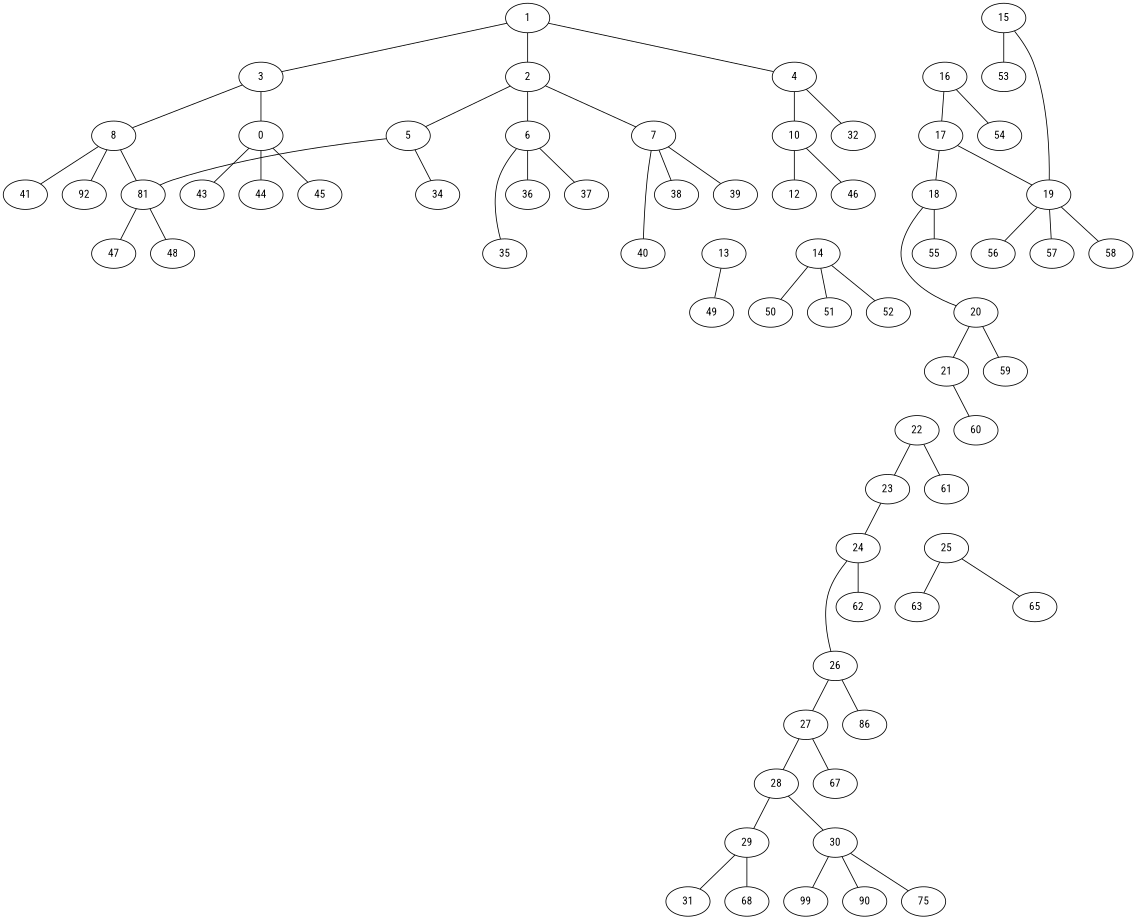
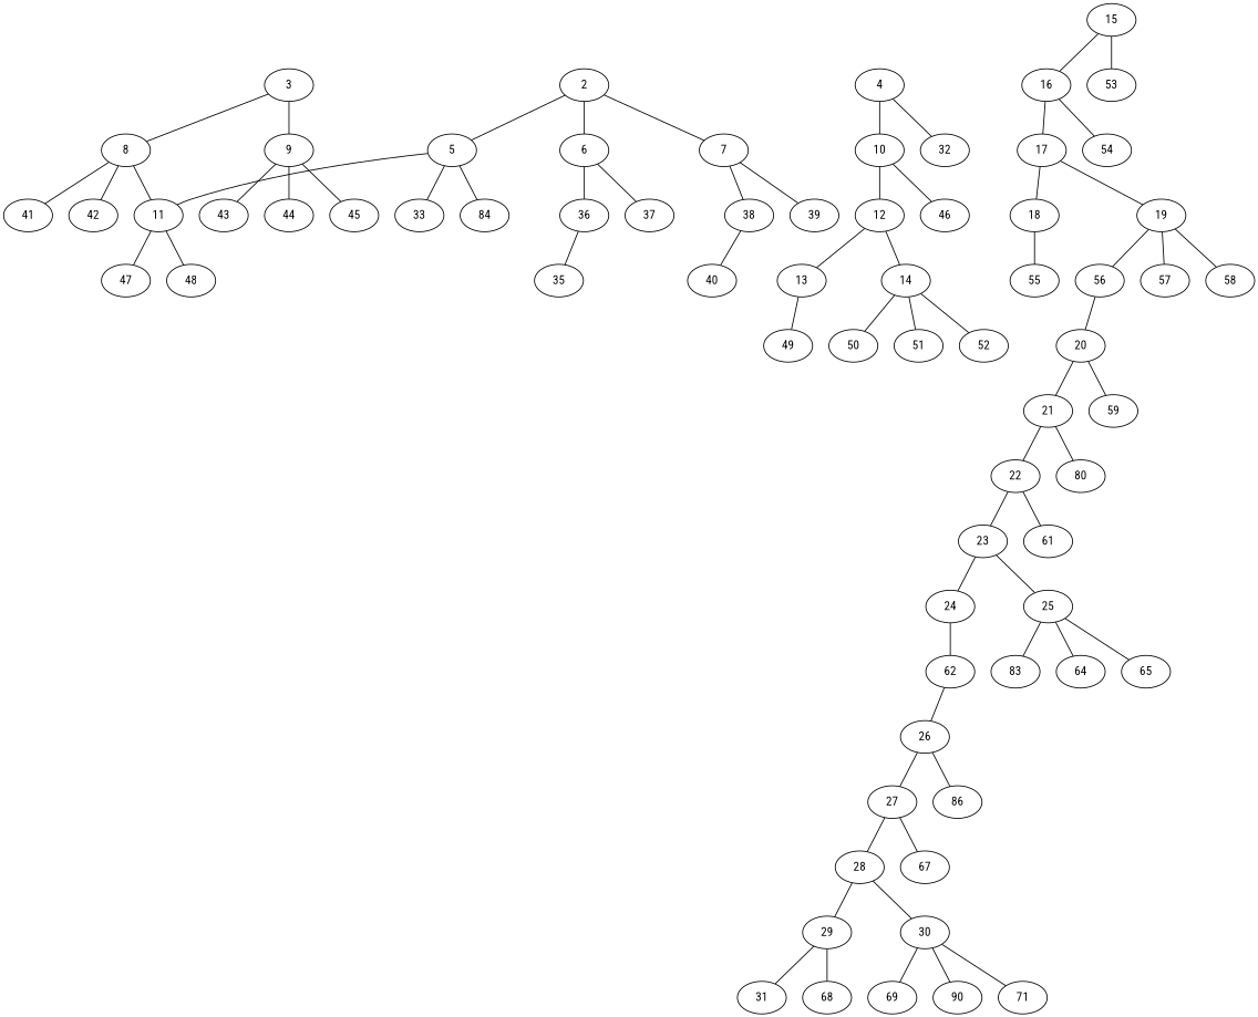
  graph {
    fontname="Roboto Condensed"
    node [chem=H fontname="Roboto Condensed"]
    edge [fontname="Roboto Condensed" valence=1]
-   1 [chem=C]
    2 [chem=C]
    3 [chem=C]
    4 [chem=C]
    5 [chem=C]
    6 [chem=C]
    7 [chem=C]
    8 [chem=C]
-   9 [chem=C label=0]
+   9 [chem=C]
    10 [chem=C]
    32
-   11 [chem=C label=81]
-   34
+   11 [chem=C]
+   33
+   34 [label=84]
    35
    36
    37
    38
    39
    40
    41
-   42 [label=92]
+   42
    43
    44
    45
    12 [chem=C]
    46
    47
    48
    13 [chem=C]
    14 [chem=C]
    49
    50
    51
    52
    15 [chem=C]
    16 [chem=C]
    53
    17 [chem=C]
    54
    18 [chem=C]
    19 [chem=C]
    20 [chem=C]
    55
    56
    57
    58
    21 [chem=C]
    59
    22 [chem=C]
-   60
+   60 [label=80]
    23 [chem=C]
    61
    24 [chem=C]
    25 [chem=C]
    26 [chem=C]
    62
-   63
+   63 [label=83]
+   64
    65
    27 [chem=C]
    n62 [label=86]
    28 [chem=C]
    67
    29 [chem=C]
    30 [chem=C]
    31 [chem=O]
    68
-   69 [label=99]
+   69
    n70 [label=90]
-   71 [label=75]
-   1 -- 2
-   1 -- 3 [valence=2]
-   1 -- 4
+   71
    2 -- 5
    2 -- 6
    2 -- 7
    3 -- 8
    3 -- 9
    4 -- 10 [valence=2]
    4 -- 32
    5 -- 11
+   5 -- 33
    5 -- 34
-   6 -- 35
+   36 -- 35
    6 -- 36
    6 -- 37
    7 -- 38
    7 -- 39
-   7 -- 40
+   38 -- 40
    8 -- 11
    8 -- 41
    8 -- 42
    9 -- 43
    9 -- 44
    9 -- 45
    10 -- 12
    10 -- 46
    11 -- 47
    11 -- 48
+   12 -- 13 [valence=2]
+   12 -- 14
    13 -- 49
    14 -- 50
    14 -- 51
    14 -- 52
-   15 -- 19 [valence=2]
+   15 -- 16 [valence=2]
    15 -- 53
    16 -- 17
    16 -- 54
    17 -- 18 [valence=2]
    17 -- 19
-   18 -- 20
+   56 -- 20
    18 -- 55
    19 -- 56
    19 -- 57
    19 -- 58
    20 -- 21 [valence=2]
    20 -- 59
+   21 -- 22
    21 -- 60
    22 -- 23 [valence=2]
    22 -- 61
    23 -- 24
-   24 -- 26 [valence=2]
+   23 -- 25
+   62 -- 26 [valence=2]
    24 -- 62
    25 -- 63
+   25 -- 64
    25 -- 65
    26 -- 27
    26 -- n62
    27 -- 28 [valence=2]
    27 -- 67
    28 -- 29
    28 -- 30
    29 -- 31 [valence=2]
    29 -- 68
    30 -- 69
    30 -- n70
    30 -- 71
  }
